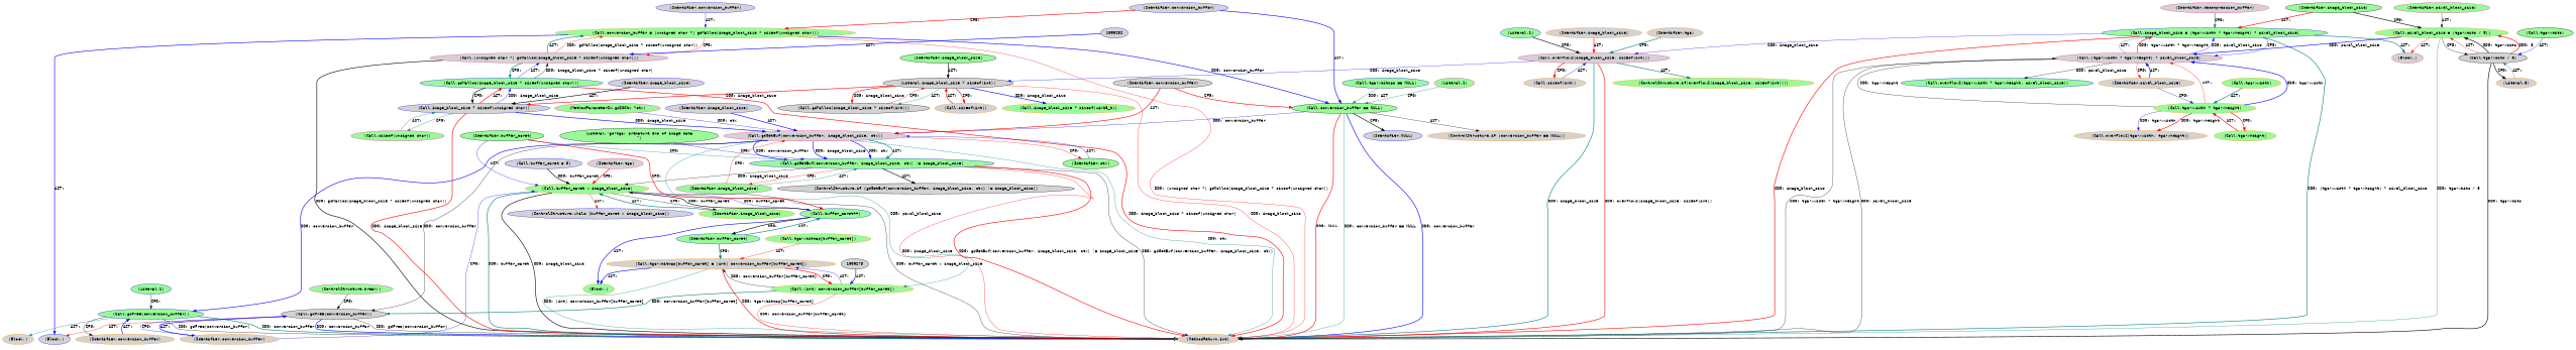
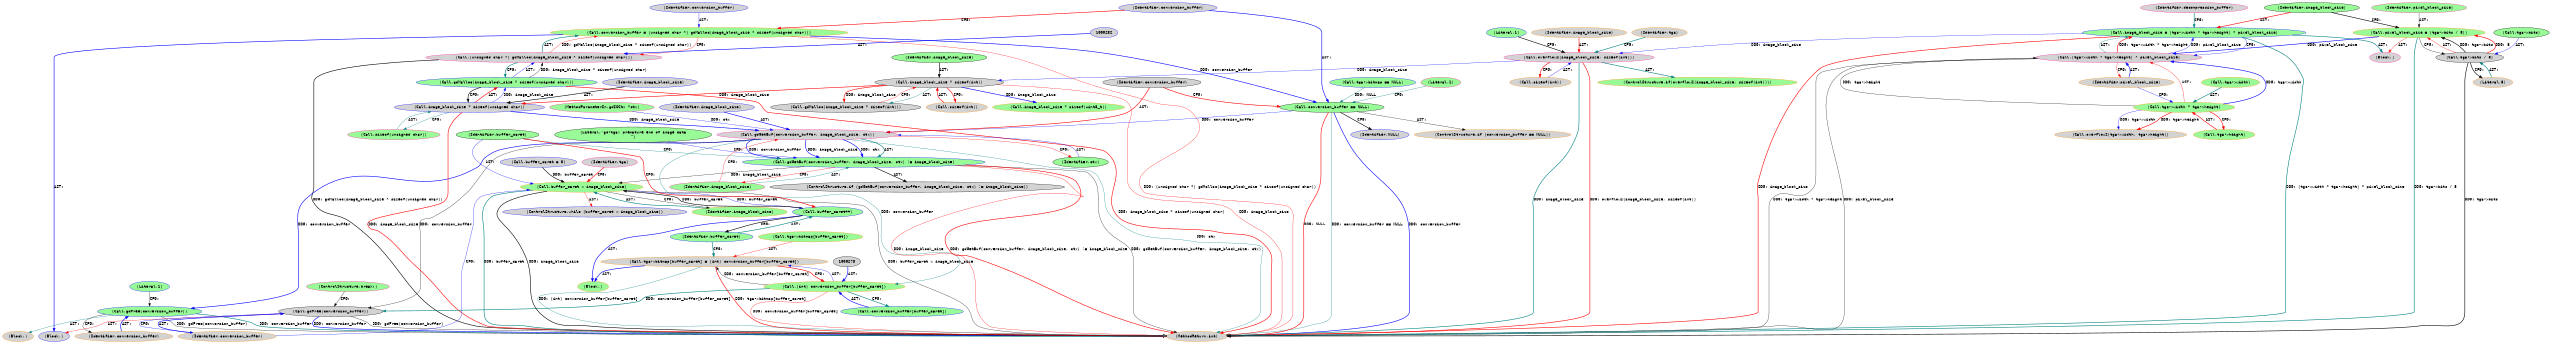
  digraph {
    fontname="DejaVu Sans Mono"
    node [color=darkorange fillcolor=lightgrey fontname="DejaVu Sans Mono" style=filled]
    edge [color=red fontname="DejaVu Sans Mono" style=bold]
    n1 [fillcolor=palegreen label="(Call,conversion_buffer = (unsigned char *) gdMalloc(image_block_size * sizeof(unsigned char)))"]
    n2 [color=deeppink label="(Call,(unsigned char *) gdMalloc(image_block_size * sizeof(unsigned char)))"]
    n3 [color=black fillcolor=palegreen label="(Call,conversion_buffer == NULL)"]
    n4 [color=blue label="(Block,)"]
    n5 [label="(MethodReturn,int)"]
    n6 [color=blue fillcolor=palegreen label="(Call,gdMalloc(image_block_size * sizeof(unsigned char)))"]
    n7 [color=deeppink label="(Call,gdGetBuf(conversion_buffer, image_block_size, ctx))"]
    n8 [label="(ControlStructure,if (conversion_buffer == NULL))"]
    n9 [color=blue label="(Identifier,NULL)"]
    n10 [color=blue label="(Call,image_block_size * sizeof(unsigned char))"]
    n11 [color=deeppink fillcolor=palegreen label="(Call,sizeof(unsigned char))"]
    n12 [color=blue fillcolor=palegreen label="(Call,gdGetBuf(conversion_buffer, image_block_size, ctx) != image_block_size)"]
    n13 [color=blue fillcolor=palegreen label="(Call,gdFree(conversion_buffer))"]
    n14 [fillcolor=palegreen label="(Call,(int) conversion_buffer[buffer_caret])"]
    n15 [color=black label="(Call,gdFree(conversion_buffer))"]
    n16 [color=black fillcolor=palegreen label="(Identifier,ctx)"]
-   n17 [color=black label="(Literal,image_block_size * sizeof(int))"]
+   n17 [color=black label="(Call,image_block_size * sizeof(int))"]
    n18 [color=black label="(Call,gdMalloc(image_block_size * sizeof(int)))"]
    n19 [label="(Call,sizeof(int))"]
    n20 [fillcolor=palegreen label="(Call,image_block_size * sizeof(uint8_t))"]
    n21 [color=deeppink label="(Call,overflow2(image_block_size, sizeof(int)))"]
    n22 [label="(Call,sizeof(int))"]
    n23 [fillcolor=palegreen label="(ControlStructure,if(overflow2(image_block_size, sizeof(int))))"]
    n24 [color=blue fillcolor=palegreen label="(Call,image_block_size = (tga->width * tga->height) * pixel_block_size)"]
    n25 [color=deeppink label="(Call,(tga->width * tga->height) * pixel_block_size)"]
    n26 [color=deeppink label="(Block,)"]
    n27 [label="(Identifier,pixel_block_size)"]
-   n28 [color=blue fillcolor=palegreen label="(Call,overflow2(tga->width * tga->height, pixel_block_size))"]
    n29 [fillcolor=palegreen label="(Call,tga->width * tga->height)"]
    n30 [label="(Call,overflow2(tga->width, tga->height))"]
    n31 [fillcolor=palegreen label="(Call,tga->height)"]
    n32 [fillcolor=palegreen label="(Call,pixel_block_size = (tga->bits / 8))"]
    n33 [color=black label="(Call,tga->bits / 8)"]
    n34 [label="(Literal,8)"]
    n35 [fillcolor=palegreen label="(Call,buffer_caret < image_block_size)"]
    n36 [color=black label="(ControlStructure,if (gdGetBuf(conversion_buffer, image_block_size, ctx) != image_block_size))"]
    n37 [color=deeppink fillcolor=palegreen label="(Identifier,image_block_size)"]
    n38 [label="(Block,)"]
    n39 [label="(Identifier,conversion_buffer)"]
    n40 [label="(Call,tga->bitmap[buffer_caret] = (int) conversion_buffer[buffer_caret])"]
+   n41 [color=blue fillcolor=palegreen label="(Call,conversion_buffer[buffer_caret])"]
    n42 [label="(Identifier,conversion_buffer)"]
    n43 [color=blue fillcolor=palegreen label="(Call,buffer_caret++)"]
    n44 [color=blue label="(ControlStructure,while (buffer_caret < image_block_size))"]
    n45 [fillcolor=palegreen label="(Identifier,image_block_size)"]
    n46 [fillcolor=palegreen label="(Block,)"]
    n47 [color=blue fillcolor=palegreen label="(Identifier,buffer_caret)"]
    n48 [color=deeppink fillcolor=palegreen label="(ControlStructure,break;)"]
    n49 [color=black label="(Identifier,conversion_buffer)"]
    n50 [color=deeppink fillcolor=palegreen label="(MethodParameterIn,gdIOCtx *ctx)"]
    n51 [color=deeppink fillcolor=palegreen label="(Identifier,pixel_block_size)"]
    n52 [color=blue label="(Identifier,image_block_size)"]
    n53 [color=black fillcolor=palegreen label="(Identifier,image_block_size)"]
    n54 [fillcolor=palegreen label="(Call,tga->bitmap[buffer_caret])"]
    n55 [label="(Identifier,tga)"]
    n56 [color=blue label="(Identifier,conversion_buffer)"]
    n57 [color=black fillcolor=palegreen label="(Call,tga->bits)"]
    n58 [color=blue fillcolor=palegreen label="(Literal,1)"]
    n59 [color=blue label="(Identifier,conversion_buffer)"]
    n60 [color=black fillcolor=palegreen label="(Identifier,image_block_size)"]
    n61 [color=blue fillcolor=palegreen label="(Literal,1)"]
    n62 [color=black fillcolor=palegreen label="(Identifier,buffer_caret)"]
    n63 [color=blue label="(Call,buffer_caret = 0)"]
    n64 [color=deeppink label="(Identifier,tga)"]
    n65 [color=black fillcolor=palegreen label="(Literal,\"gd-tga: premature end of image data\n\")"]
    n66 [color=deeppink label="(Identifier,decompression_buffer)"]
    n67 [color=blue label="(Identifier,image_block_size)"]
    n68 [color=deeppink fillcolor=palegreen label="(Literal,1)"]
    n69 [label="(Identifier,image_block_size)"]
    n70 [fillcolor=palegreen label="(Call,tga->width)"]
    n71 [color=blue fillcolor=palegreen label="(Call,tga->bitmap == NULL)"]
    1000232 [color=blue]
    1000273 [color=black]
    n1 -> n2 [label="CFG: " style=solid]
    n1 -> n3 [color=blue label="DDG: conversion_buffer"]
    n1 -> n4 [color=blue label="AST: "]
    n1 -> n5 [label="DDG: (unsigned char *) gdMalloc(image_block_size * sizeof(unsigned char))" style=solid]
    n2 -> n1 [color=teal label="AST: "]
    n2 -> n1 [label="DDG: gdMalloc(image_block_size * sizeof(unsigned char))" style=solid]
    n2 -> n5 [color=black label="DDG: gdMalloc(image_block_size * sizeof(unsigned char))"]
    n2 -> n6 [color=teal label="CFG: "]
    n3 -> n5 [color=teal label="DDG: conversion_buffer == NULL" style=solid]
    n3 -> n5 [color=blue label="DDG: conversion_buffer"]
    n3 -> n5 [label="DDG: NULL"]
    n3 -> n7 [color=blue label="DDG: conversion_buffer" style=solid]
    n3 -> n8 [color=black label="AST: " style=solid]
    n3 -> n9 [color=black label="CFG: "]
    n6 -> n2 [color=blue label="AST: " style=solid]
    n6 -> n2 [color=black label="DDG: image_block_size * sizeof(unsigned char)" style=solid]
    n6 -> n5 [label="DDG: image_block_size * sizeof(unsigned char)"]
    n6 -> n10 [color=black label="CFG: "]
    n7 -> n5 [color=teal label="DDG: ctx" style=solid]
    n7 -> n12 [color=teal label="AST: "]
    n7 -> n12 [color=blue label="DDG: conversion_buffer"]
    n7 -> n12 [color=blue label="DDG: image_block_size"]
    n7 -> n12 [color=blue label="DDG: ctx"]
    n7 -> n13 [color=blue label="DDG: conversion_buffer"]
-   n7 -> n14 [color=teal label="DDG: pixel_block_size" style=solid]
+   n7 -> n14 [color=teal label="DDG: conversion_buffer" style=solid]
    n7 -> n15 [color=black label="DDG: conversion_buffer" style=solid]
    n7 -> n16 [label="CFG: " style=solid]
    n10 -> n5 [label="DDG: image_block_size"]
    n10 -> n6 [label="AST: "]
    n10 -> n6 [color=blue label="DDG: image_block_size" style=solid]
    n10 -> n7 [color=blue label="DDG: image_block_size"]
    n10 -> n11 [color=teal label="CFG: " style=solid]
    n11 -> n10 [color=teal label="AST: " style=solid]
    n12 -> n5 [color=black label="DDG: gdGetBuf(conversion_buffer, image_block_size, ctx)" style=solid]
    n12 -> n5 [label="DDG: image_block_size" style=solid]
    n12 -> n5 [label="DDG: gdGetBuf(conversion_buffer, image_block_size, ctx) != image_block_size"]
    n12 -> n35 [color=black label="DDG: image_block_size" style=solid]
    n12 -> n36 [color=black label="AST: "]
    n12 -> n37 [label="CFG: " style=solid]
    n13 -> n5 [color=teal label="DDG: conversion_buffer"]
    n13 -> n5 [color=black label="DDG: gdFree(conversion_buffer)" style=solid]
    n13 -> n38 [color=teal label="AST: " style=solid]
    n13 -> n39 [color=black label="CFG: " style=solid]
    n14 -> n5 [label="DDG: conversion_buffer[buffer_caret]" style=solid]
    n14 -> n15 [color=teal label="DDG: conversion_buffer[buffer_caret]"]
    n14 -> n40 [color=blue label="AST: " style=solid]
    n14 -> n40 [color=black label="DDG: conversion_buffer[buffer_caret]" style=solid]
+   n14 -> n41 [color=teal label="CFG: "]
    n15 -> n4 [label="AST: " style=solid]
    n15 -> n5 [color=blue label="DDG: conversion_buffer"]
    n15 -> n5 [color=black label="DDG: gdFree(conversion_buffer)" style=solid]
    n15 -> n42 [color=blue label="CFG: " style=solid]
    n16 -> n7 [color=blue label="AST: " style=solid]
    n17 -> n5 [label="DDG: image_block_size" style=solid]
    n17 -> n10 [label="DDG: image_block_size"]
    n17 -> n18 [color=teal label="AST: " style=solid]
    n17 -> n18 [label="DDG: image_block_size"]
    n17 -> n19 [label="CFG: "]
    n17 -> n20 [color=blue label="DDG: image_block_size"]
    n18 -> n17 [label="CFG: " style=solid]
    n19 -> n17 [label="AST: "]
    n21 -> n5 [color=teal label="DDG: image_block_size"]
    n21 -> n5 [label="DDG: overflow2(image_block_size, sizeof(int))"]
    n21 -> n17 [color=blue label="DDG: image_block_size" style=solid]
    n21 -> n22 [label="CFG: "]
    n21 -> n23 [color=teal label="AST: "]
    n22 -> n21 [color=blue label="AST: " style=solid]
    n24 -> n5 [label="DDG: image_block_size"]
    n24 -> n5 [color=teal label="DDG: (tga->width * tga->height) * pixel_block_size"]
    n24 -> n21 [color=blue label="DDG: image_block_size" style=solid]
    n24 -> n25 [color=blue label="CFG: " style=solid]
    n24 -> n26 [color=teal label="AST: "]
    n25 -> n5 [color=black label="DDG: pixel_block_size" style=solid]
    n25 -> n5 [color=black label="DDG: tga->width * tga->height" style=solid]
    n25 -> n24 [color=teal label="AST: " style=solid]
    n25 -> n24 [label="DDG: tga->width * tga->height"]
    n25 -> n24 [color=blue label="DDG: pixel_block_size" style=solid]
    n25 -> n27 [label="CFG: " style=solid]
-   n25 -> n28 [color=black label="DDG: pixel_block_size" style=solid]
    n27 -> n25 [color=blue label="AST: "]
    n27 -> n29 [color=blue label="CFG: " style=solid]
    n29 -> n25 [label="AST: " style=solid]
    n29 -> n25 [color=blue label="DDG: tga->width"]
    n29 -> n25 [color=black label="DDG: tga->height" style=solid]
    n29 -> n30 [color=blue label="DDG: tga->width" style=solid]
    n29 -> n30 [label="DDG: tga->height"]
    n29 -> n31 [label="CFG: "]
    n31 -> n29 [label="AST: "]
-   n32 -> n5 [color=teal label="DDG: tga->bits / 8" style=solid]
+   n32 -> n5 [color=teal label="DDG: tga->bits / 8"]
    n32 -> n25 [color=blue label="DDG: pixel_block_size"]
    n32 -> n26 [label="AST: " style=solid]
    n32 -> n33 [color=black label="CFG: " style=solid]
    n33 -> n5 [color=black label="DDG: tga->bits"]
    n33 -> n32 [label="AST: " style=solid]
    n33 -> n32 [color=black label="DDG: tga->bits"]
    n33 -> n32 [label="DDG: 8"]
    n33 -> n34 [color=black label="CFG: "]
-   n34 -> n33 [color=teal label="AST: " style=solid]
+   n34 -> n33 [color=teal label="AST: "]
    n35 -> n5 [color=teal label="DDG: buffer_caret"]
    n35 -> n5 [color=black label="DDG: image_block_size"]
    n35 -> n5 [color=black label="DDG: buffer_caret < image_block_size" style=solid]
    n35 -> n43 [color=blue label="DDG: buffer_caret" style=solid]
    n35 -> n44 [label="AST: " style=solid]
    n35 -> n45 [color=black label="CFG: " style=solid]
    n37 -> n7 [label="CFG: " style=solid]
    n37 -> n12 [color=teal label="AST: " style=solid]
    n39 -> n13 [color=blue label="AST: "]
    n40 -> n5 [label="DDG: tga->bitmap[buffer_caret]"]
    n40 -> n5 [color=teal label="DDG: (int) conversion_buffer[buffer_caret]" style=solid]
    n40 -> n14 [label="CFG: "]
    n40 -> n46 [color=blue label="AST: "]
+   n41 -> n14 [color=blue label="AST: "]
    n42 -> n15 [color=blue label="AST: "]
    n42 -> n35 [color=blue label="CFG: " style=solid]
    n43 -> n35 [color=black label="DDG: buffer_caret"]
    n43 -> n46 [color=blue label="AST: "]
    n43 -> n47 [color=black label="CFG: "]
    n45 -> n35 [color=teal label="AST: "]
    n47 -> n40 [color=teal label="CFG: "]
    n47 -> n43 [color=teal label="AST: "]
    n48 -> n15 [color=black label="CFG: " style=solid]
    n49 -> n3 [label="CFG: "]
    n49 -> n7 [label="AST: "]
    n50 -> n7 [color=blue label="DDG: ctx" style=solid]
    n51 -> n32 [color=black label="AST: " style=solid]
    n52 -> n10 [color=black label="AST: "]
    n53 -> n24 [label="AST: "]
    n53 -> n32 [color=black label="CFG: "]
    n54 -> n40 [label="AST: " style=solid]
    n55 -> n21 [color=teal label="CFG: "]
    n56 -> n1 [label="CFG: "]
    n56 -> n3 [color=blue label="AST: "]
    n57 -> n33 [color=blue label="AST: " style=solid]
    n58 -> n13 [color=black label="CFG: " style=solid]
    n59 -> n1 [color=blue label="AST: " style=solid]
    n60 -> n17 [color=black label="AST: "]
    n61 -> n21 [color=black label="CFG: "]
    n62 -> n12 [color=teal label="CFG: " style=solid]
    n62 -> n35 [color=blue label="AST: " style=solid]
    n62 -> n43 [label="CFG: "]
    n63 -> n35 [color=black label="DDG: buffer_caret"]
    n64 -> n35 [label="CFG: "]
    n65 -> n12 [color=blue label="CFG: " style=solid]
    n66 -> n24 [color=teal label="CFG: "]
    n67 -> n7 [color=blue label="AST: "]
    n68 -> n3 [color=teal label="CFG: " style=solid]
    n69 -> n21 [label="AST: "]
    n70 -> n29 [color=teal label="AST: "]
-   n71 -> n3 [color=teal label="DDG: AST" style=solid]
+   n71 -> n3 [color=teal label="DDG: NULL" style=solid]
    1000232 -> n2 [color=blue label="AST: "]
    1000273 -> n14 [color=blue label="AST: "]
  }
